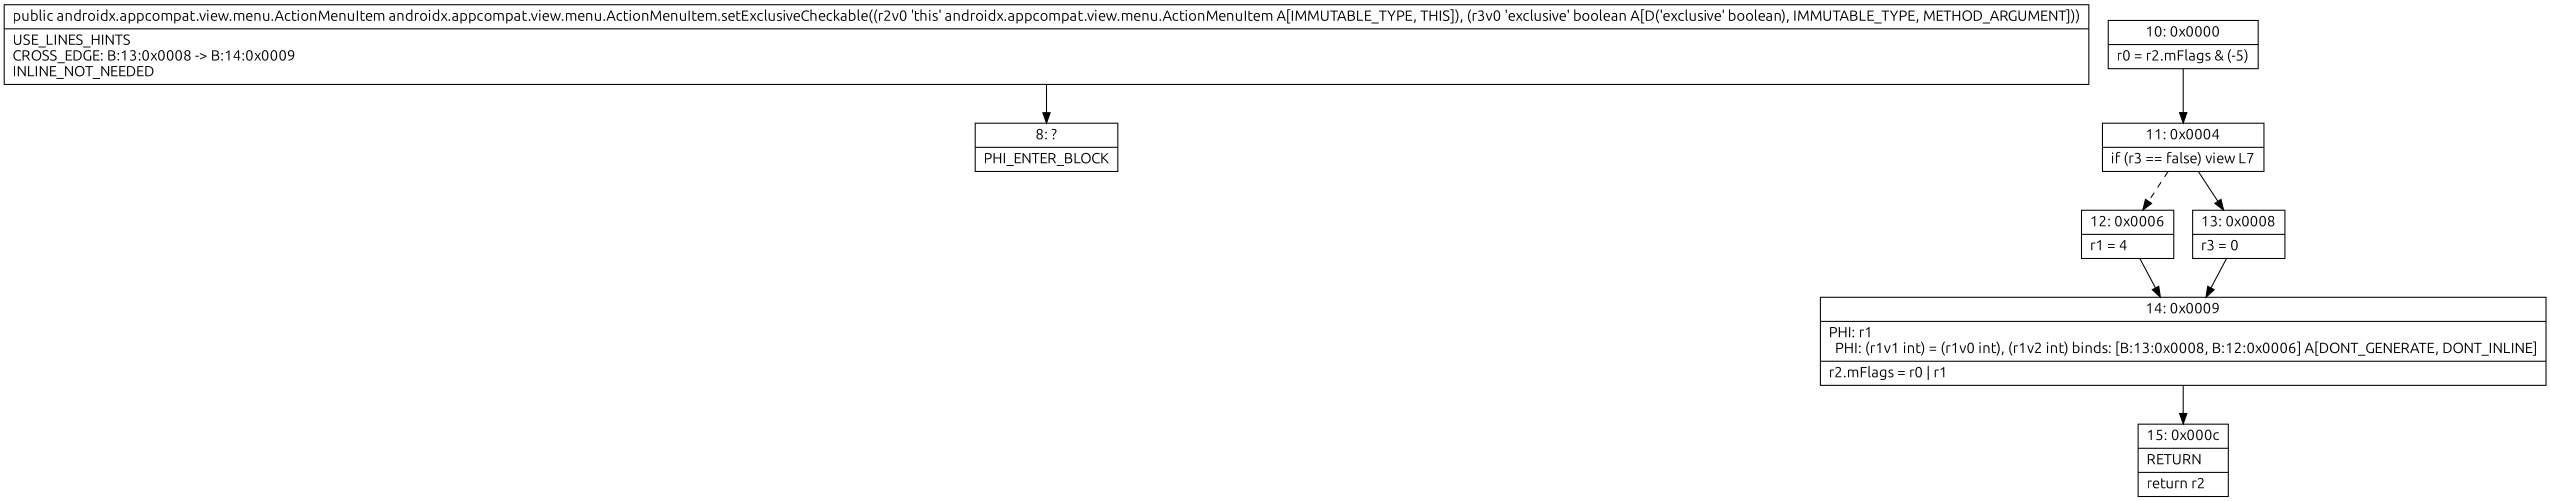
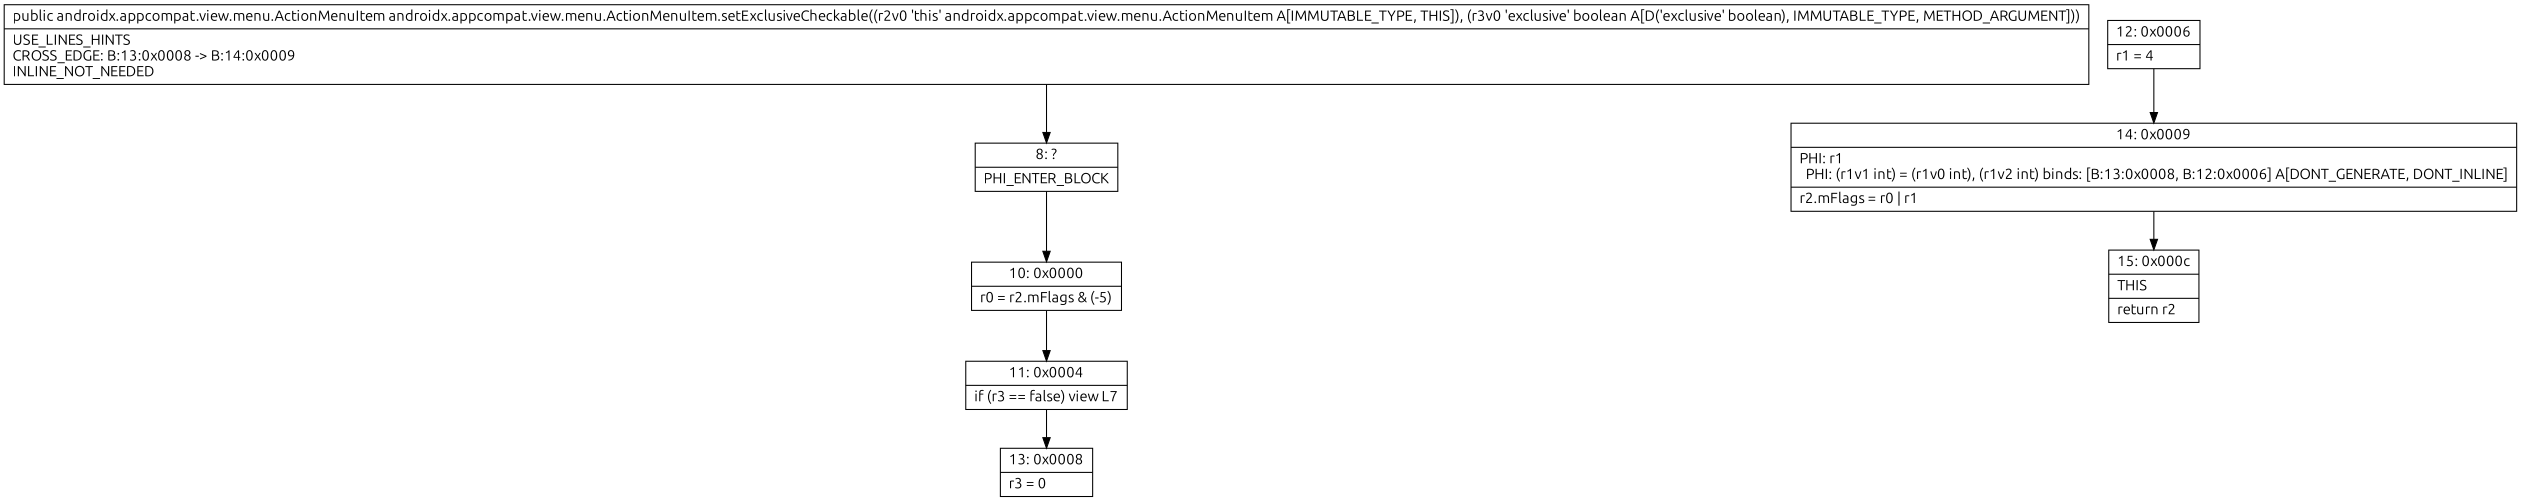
  digraph {
    fontname=Ubuntu
    node [fontname=Ubuntu shape=record]
    edge [fontname=Ubuntu]
    n1 [label="{8\:\ ?|PHI_ENTER_BLOCK\l}"]
    n2 [label="{10\:\ 0x0000|r0 = r2.mFlags & (\-5)\l}"]
    n3 [label="{11\:\ 0x0004|if (r3 == false) view L7\l}"]
    n4 [label="{12\:\ 0x0006|r1 = 4\l}"]
    n5 [label="{13\:\ 0x0008|r3 = 0\l}"]
    n6 [label="{14\:\ 0x0009|PHI: r1 \l  PHI: (r1v1 int) = (r1v0 int), (r1v2 int) binds: [B:13:0x0008, B:12:0x0006] A[DONT_GENERATE, DONT_INLINE]\l|r2.mFlags = r0 \| r1\l}"]
-   n7 [label="{15\:\ 0x000c|RETURN\l|return r2\l}"]
+   n7 [label="{15\:\ 0x000c|THIS\l|return r2\l}"]
    n8 [label="{public androidx.appcompat.view.menu.ActionMenuItem androidx.appcompat.view.menu.ActionMenuItem.setExclusiveCheckable((r2v0 'this' androidx.appcompat.view.menu.ActionMenuItem A[IMMUTABLE_TYPE, THIS]), (r3v0 'exclusive' boolean A[D('exclusive' boolean), IMMUTABLE_TYPE, METHOD_ARGUMENT]))  | USE_LINES_HINTS\lCROSS_EDGE: B:13:0x0008 \-\> B:14:0x0009\lINLINE_NOT_NEEDED\l}"]
+   n1 -> n2
    n2 -> n3
-   n3 -> n4 [style=dashed]
    n3 -> n5
    n4 -> n6
-   n5 -> n6
    n6 -> n7
    n8 -> n1
  }
